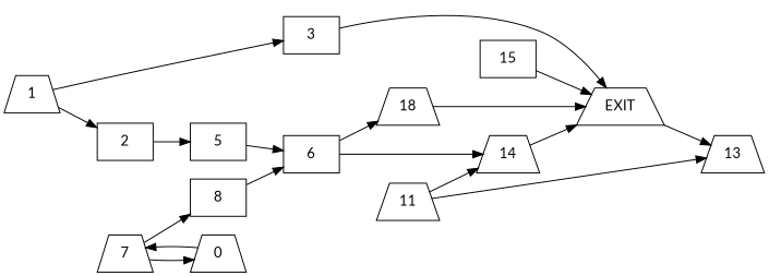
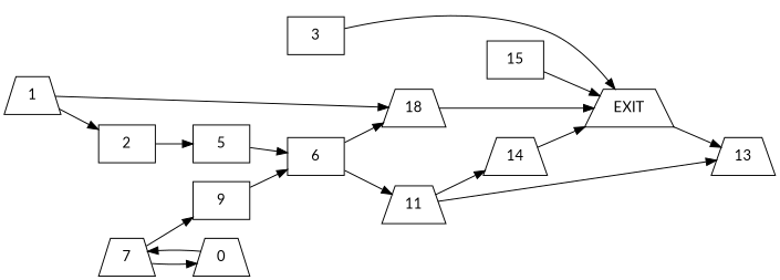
  digraph {
    fontname=Lato
    rankdir=LR
    node [fontname=Lato shape=trapezium]
    edge [fontname=Lato]
    2 [shape=box]
    1
    3 [shape=box]
    15 [shape=box]
    n5 [label=EXIT]
    13
    5 [shape=box]
    6 [shape=box]
    n9 [label=0]
    7
-   9 [shape=box label=8]
+   9 [shape=box]
    11
    n13 [label=18]
    14
    2 -> 5
    1 -> 2
-   1 -> 3
+   1 -> n13
    3 -> n5
    15 -> n5
    n5 -> 13
    5 -> 6
-   6 -> 14
+   6 -> 11
    6 -> n13
    n9 -> 7
    7 -> n9
    7 -> 9
    9 -> 6
    11 -> 13
    11 -> 14
    n13 -> n5
    14 -> n5
  }
